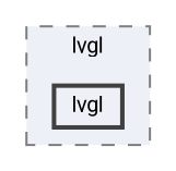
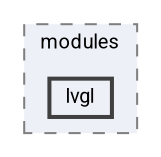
  digraph {
    compound=true
    fontname=Roboto
    n1 [color=grey25 fillcolor="#edf0f7" fontname=Roboto fontsize=10 height=0.2 label=lvgl shape=box style="filled,bold" width=0.4]
    subgraph cluster_1 {
      bgcolor="#edf0f7"
      fontsize=10
-     label=lvgl
+     label=modules
      pencolor=grey50
      style="filled,dashed"
      n1
    }
  }
